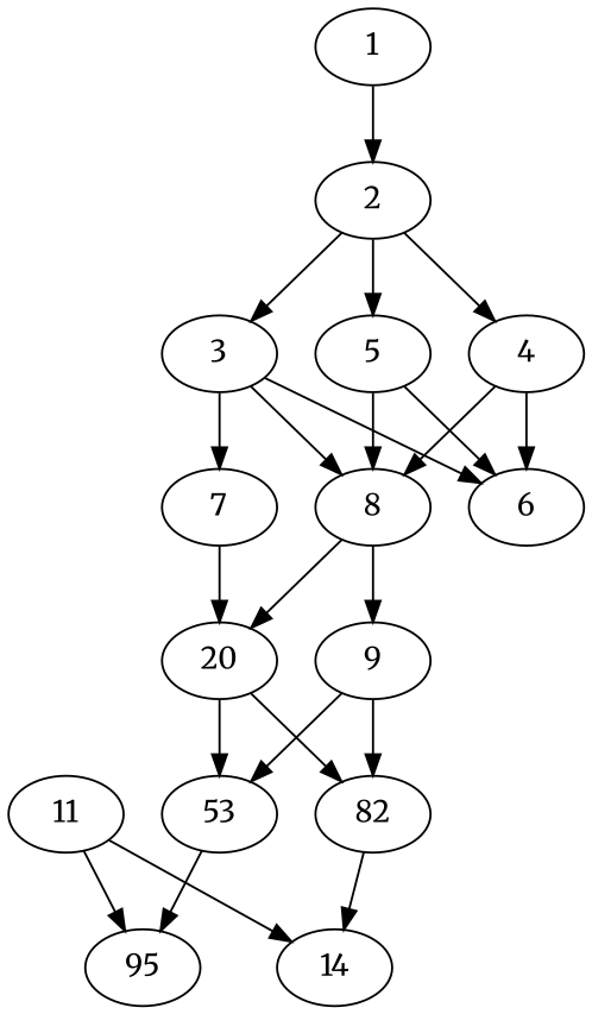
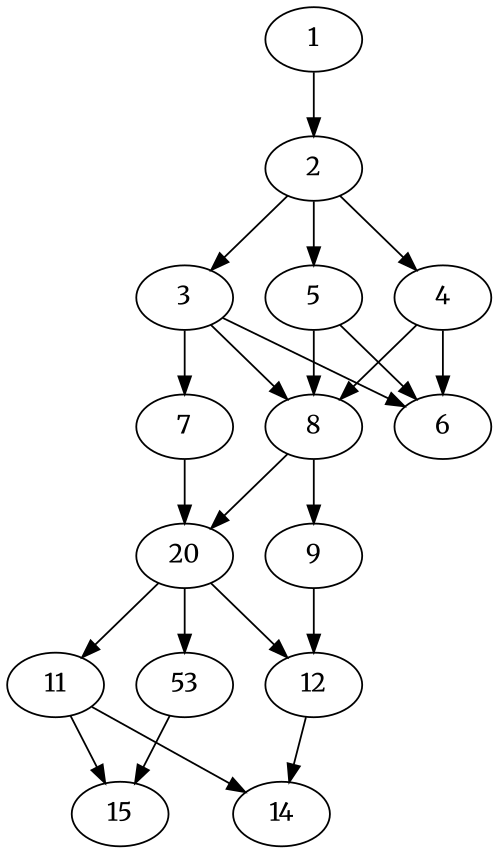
  digraph {
    fontname=Merriweather
    node [alpha=0.01 fontname=Merriweather]
    edge [fontname=Merriweather]
    1 [alpha=0.07 expect_size=52105216]
    2 [alpha=0.09 expect_size=37043200]
    3 [alpha=0.07 expect_size=34036736]
    4 [expect_size=17206272]
    5 [alpha=0.10 expect_size=26746880]
    6 [alpha=0.16 expect_size=22455296]
    7 [alpha=0.19 expect_size=14139392]
    8 [alpha=0.04 expect_size=19215360]
    n9 [alpha=0.10 expect_size=13894656 label=20]
    9 [alpha=0.17 expect_size=21914624]
-   12 [alpha=0.04 expect_size=17475584 label=82]
+   12 [alpha=0.04 expect_size=17475584]
    n12 [expect_size=39548928 label=53]
    11 [expect_size=48499712]
    14 [alpha=0.08 expect_size=9933824]
-   15 [alpha=0.11 expect_size=12133376 label=95]
+   15 [alpha=0.11 expect_size=12133376]
    1 -> 2
    2 -> 3
    2 -> 4
    2 -> 5
    3 -> 6
    3 -> 7
    3 -> 8
    4 -> 6
    4 -> 8
    5 -> 6
    5 -> 8
    7 -> n9
    8 -> n9
    8 -> 9
    n9 -> 12
    n9 -> n12
+   n9 -> 11
    9 -> 12
-   9 -> n12
    12 -> 14
    n12 -> 15
    11 -> 14
    11 -> 15
  }
